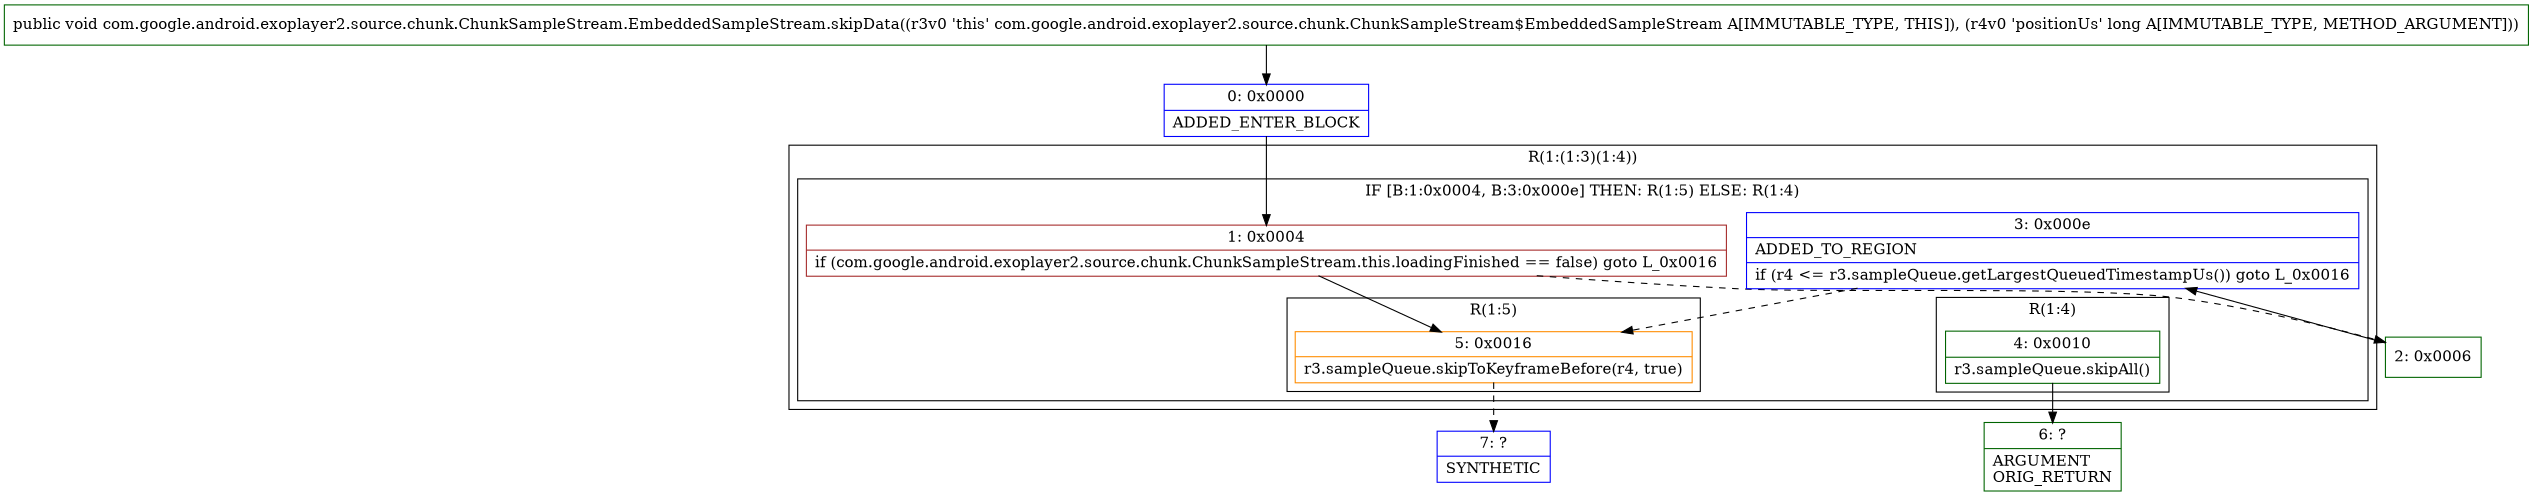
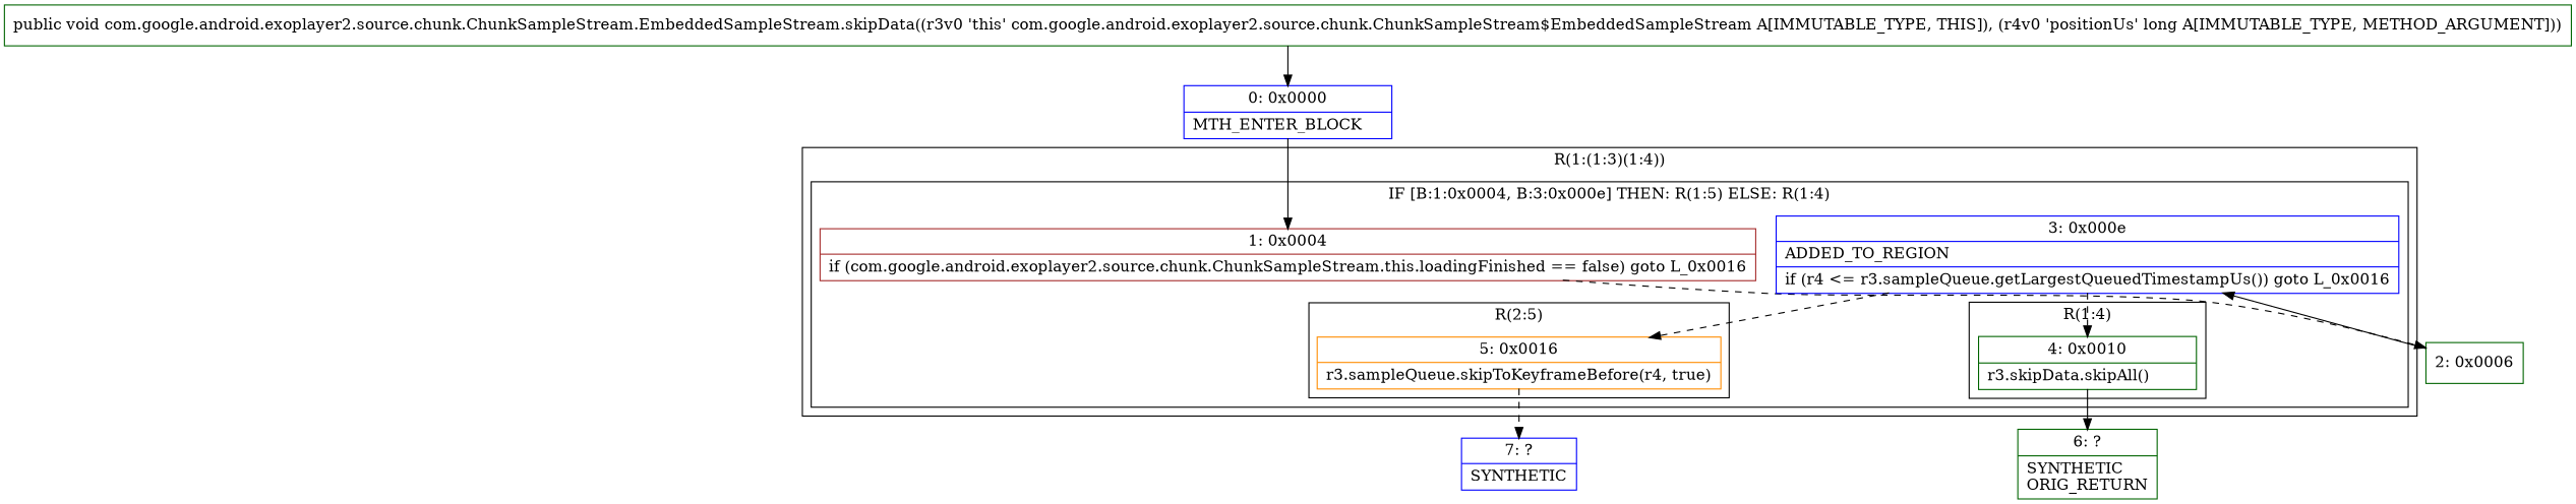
  digraph {
    node [color=darkgreen shape=record]
    n1 [color=darkorange label="{5\:\ 0x0016|r3.sampleQueue.skipToKeyframeBefore(r4, true)\l}"]
-   n2 [label="{4\:\ 0x0010|r3.sampleQueue.skipAll()\l}"]
+   n2 [label="{4\:\ 0x0010|r3.skipData.skipAll()\l}"]
    n3 [color=brown label="{1\:\ 0x0004|if (com.google.android.exoplayer2.source.chunk.ChunkSampleStream.this.loadingFinished == false) goto L_0x0016\l}"]
    n4 [color=blue label="{3\:\ 0x000e|ADDED_TO_REGION\l|if (r4 \<= r3.sampleQueue.getLargestQueuedTimestampUs()) goto L_0x0016\l}"]
    n5 [color=blue label="{7\:\ ?|SYNTHETIC\l}"]
-   n6 [label="{6\:\ ?|ARGUMENT\lORIG_RETURN\l}"]
+   n6 [label="{6\:\ ?|SYNTHETIC\lORIG_RETURN\l}"]
    n7 [label="{2\:\ 0x0006}"]
-   n8 [color=blue label="{0\:\ 0x0000|ADDED_ENTER_BLOCK\l}"]
+   n8 [color=blue label="{0\:\ 0x0000|MTH_ENTER_BLOCK\l}"]
    n9 [label="{public void com.google.android.exoplayer2.source.chunk.ChunkSampleStream.EmbeddedSampleStream.skipData((r3v0 'this' com.google.android.exoplayer2.source.chunk.ChunkSampleStream$EmbeddedSampleStream A[IMMUTABLE_TYPE, THIS]), (r4v0 'positionUs' long A[IMMUTABLE_TYPE, METHOD_ARGUMENT])) }"]
    subgraph cluster_1 {
      label="R(1:(1:3)(1:4))"
      subgraph cluster_2 {
        label="IF [B:1:0x0004, B:3:0x000e] THEN: R(1:5) ELSE: R(1:4)"
        n3
        n4
        subgraph cluster_3 {
-         label="R(1:5)"
+         label="R(2:5)"
          n1
        }
        subgraph cluster_4 {
          label="R(1:4)"
          n2
        }
      }
    }
    n1 -> n5 [style=dashed]
    n2 -> n6
-   n3 -> n1
    n3 -> n7 [style=dashed]
    n4 -> n1 [style=dashed]
+   n4 -> n2 [style=dashed]
    n7 -> n4
    n8 -> n3
    n9 -> n8
  }
